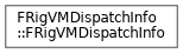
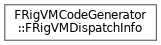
  digraph {
    rankdir=LR
-   n1 [color=grey40 fillcolor=white fontname=Helvetica fontsize=10 height=0.2 label="FRigVMDispatchInfo\l::FRigVMDispatchInfo" shape=box style=filled width=0.4]
+   n1 [color=grey40 fillcolor=white fontname=Helvetica fontsize=10 height=0.2 label="FRigVMCodeGenerator\l::FRigVMDispatchInfo" shape=box style=filled width=0.4]
  }
